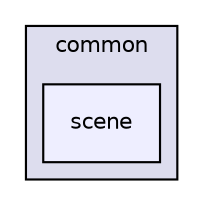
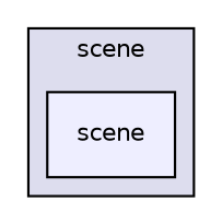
  digraph {
    compound=true
    n1 [fillcolor="#eeeeff" fontname=Helvetica fontsize=10 label=scene pencolor=black shape=box style=filled]
    subgraph cluster_1 {
      bgcolor="#ddddee"
      fontname=Helvetica
      fontsize=10
-     label=common
+     label=scene
      pencolor=black
      n1
    }
  }
